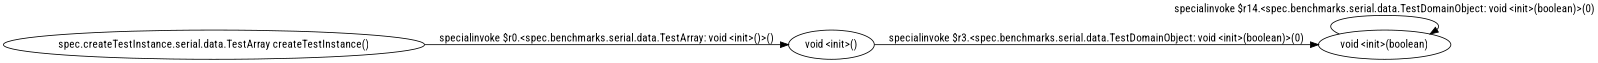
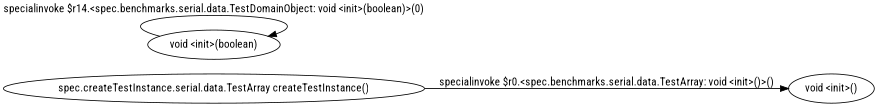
  digraph {
    fontname="Roboto Condensed"
    rankdir=LR
    node [fontname="Roboto Condensed"]
    edge [fontname="Roboto Condensed"]
    n1 [label="void <init>()"]
    n2 [label="void <init>(boolean)"]
    n3 [label="spec.createTestInstance.serial.data.TestArray createTestInstance()"]
-   n1 -> n2 [label="specialinvoke $r3.<spec.benchmarks.serial.data.TestDomainObject: void <init>(boolean)>(0)"]
    n2 -> n2 [label="specialinvoke $r14.<spec.benchmarks.serial.data.TestDomainObject: void <init>(boolean)>(0)"]
    n3 -> n1 [label="specialinvoke $r0.<spec.benchmarks.serial.data.TestArray: void <init>()>()"]
  }
